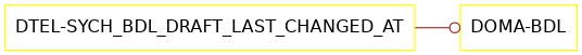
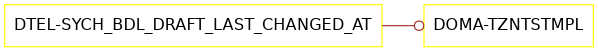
  digraph {
    rankdir=LR
    fontname="DejaVu Sans"
    node [color=yellow shape=box fontname="DejaVu Sans"]
    "DTEL-SYCH_BDL_DRAFT_LAST_CHANGED_AT"
-   "DOMA-TZNTSTMPL" [label="DOMA-BDL"]
+   "DOMA-TZNTSTMPL"
    "DTEL-SYCH_BDL_DRAFT_LAST_CHANGED_AT" -> "DOMA-TZNTSTMPL" [color=brown style=solid arrowhead=odot fontname="DejaVu Sans"]
  }
